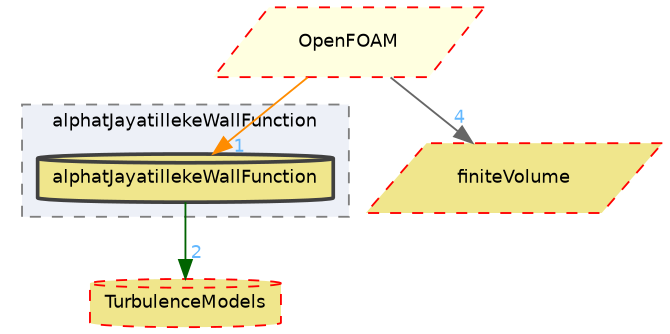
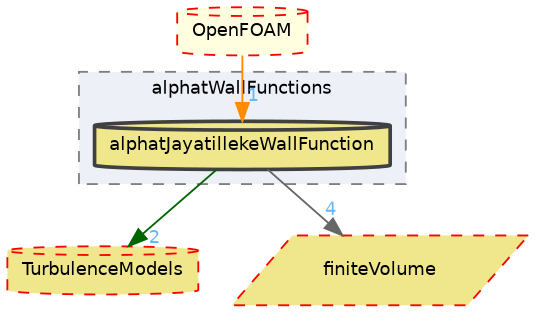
  digraph {
    compound=true
    node [color=red fillcolor=khaki fontname=Helvetica fontsize=10 shape=cylinder style="filled,dashed"]
    edge [arrowhead=normal fontcolor=steelblue1 fontname=Helvetica fontsize=10 labeldistance=1.5 labelfontname=Helvetica labelfontsize=10]
    n1 [color=grey25 height=0.2 label=alphatJayatillekeWallFunction style="filled,bold" width=0.4]
    n2 [height=0.2 label=TurbulenceModels width=0.4]
    n3 [height=0.2 label=finiteVolume shape=parallelogram width=0.4]
-   n4 [fillcolor=lightyellow height=0.2 label=OpenFOAM shape=parallelogram width=0.4]
+   n4 [fillcolor=lightyellow height=0.2 label=OpenFOAM width=0.4]
    subgraph cluster_1 {
      bgcolor="#edf0f7"
      fontname=Helvetica
      fontsize=10
-     label=alphatJayatillekeWallFunction
+     label=alphatWallFunctions
      pencolor=grey50
      style="filled,dashed"
      n1
    }
    n1 -> n2 [color=darkgreen headlabel=2]
-   n4 -> n3 [color=gray40 headlabel=4]
+   n1 -> n3 [color=gray40 headlabel=4]
    n4 -> n1 [color=darkorange headlabel=1]
  }
